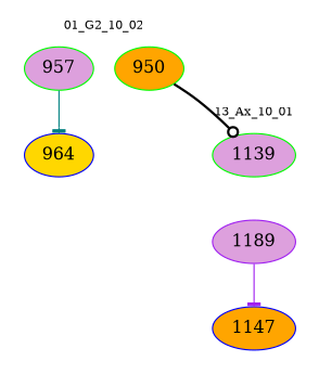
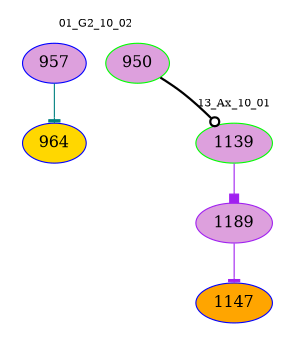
  digraph {
    node [color=blue fillcolor=plum style=filled]
    edge [arrowhead=tee color=purple style=solid]
    n1 [color=green label=1139]
    n2 [color=purple label=1189]
    n3 [fillcolor=orange label=1147]
-   n4 [color=green fillcolor=orange label=950]
-   n5 [color=green label=957]
+   n4 [color=green label=950]
+   n5 [label=957]
    n6 [fillcolor=gold label=964]
    subgraph cluster_1 {
      color=white
      fontsize=10
      label="13_Ax_10_01"
      n1
      n2
      n3
    }
    subgraph cluster_2 {
      color=white
      fontsize=10
      label="01_G2_10_02"
      n4
      n5
      n6
    }
+   n1 -> n2 [arrowhead=box]
    n2 -> n3
    n4 -> n1 [arrowhead=odot color=black style=bold]
    n5 -> n6 [color=teal]
  }
